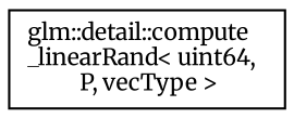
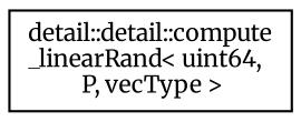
  digraph {
    rankdir=LR
    fontname=Merriweather
-   n1 [color=black fillcolor=white fontname=Merriweather fontsize=10 height=0.2 label="glm::detail::compute\l_linearRand\< uint64,\l P, vecType \>" shape=record style=filled width=0.4]
+   n1 [color=black fillcolor=white fontname=Merriweather fontsize=10 height=0.2 label="detail::detail::compute\l_linearRand\< uint64,\l P, vecType \>" shape=record style=filled width=0.4]
  }
